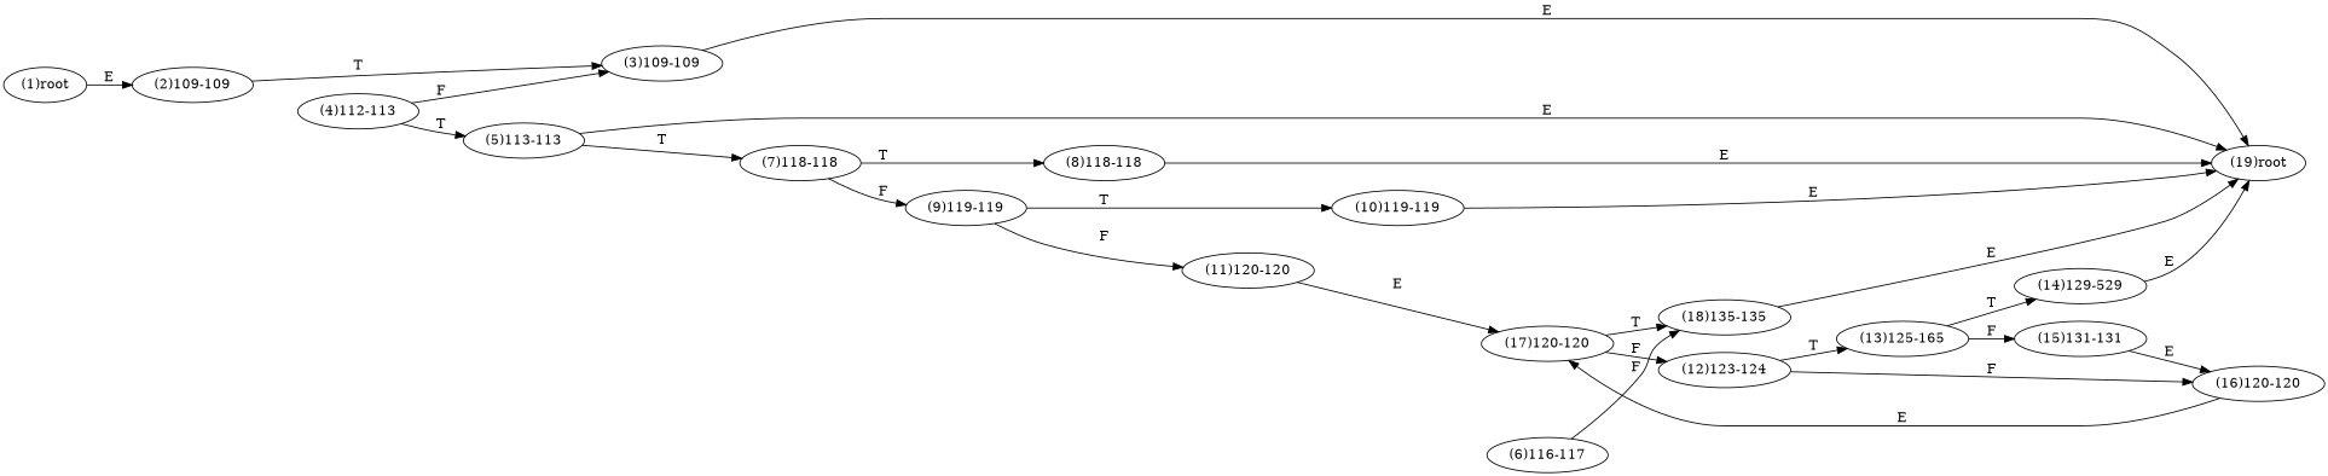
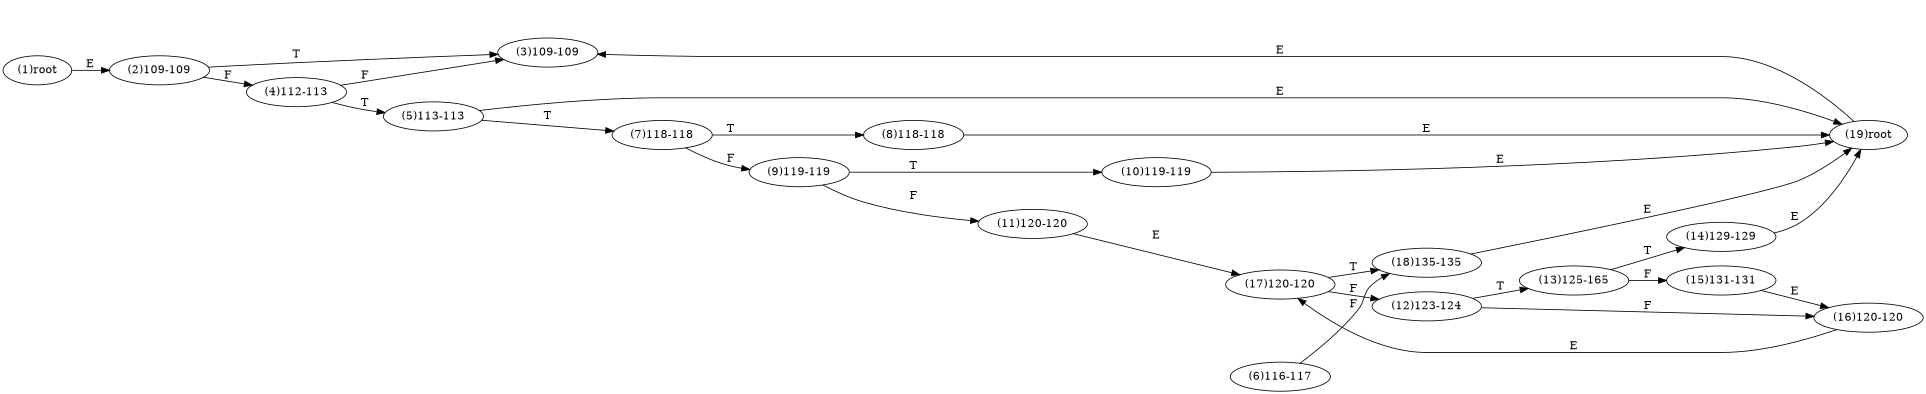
  digraph {
    rankdir=LR
    n1 [label="(1)root"]
    n2 [label="(2)109-109"]
    n3 [label="(3)109-109"]
    n4 [label="(4)112-113"]
    n5 [label="(19)root"]
    n6 [label="(5)113-113"]
    n7 [label="(7)118-118"]
    n8 [label="(6)116-117"]
    n9 [label="(18)135-135"]
    n10 [label="(8)118-118"]
    n11 [label="(9)119-119"]
    n12 [label="(10)119-119"]
    n13 [label="(11)120-120"]
    n14 [label="(17)120-120"]
    n15 [label="(12)123-124"]
    n16 [label="(13)125-165"]
    n17 [label="(16)120-120"]
-   n18 [label="(14)129-529"]
+   n18 [label="(14)129-129"]
    n19 [label="(15)131-131"]
    n1 -> n2 [label=E]
    n2 -> n3 [label=T]
-   n3 -> n5 [label=E]
+   n2 -> n4 [label=F]
+   n5 -> n3 [label=E]
    n4 -> n3 [label=F]
    n4 -> n6 [label=T]
    n6 -> n5 [label=E]
    n6 -> n7 [label=T]
    n7 -> n10 [label=T]
    n7 -> n11 [label=F]
    n8 -> n9 [label=F]
    n9 -> n5 [label=E]
    n10 -> n5 [label=E]
    n11 -> n12 [label=T]
    n11 -> n13 [label=F]
    n12 -> n5 [label=E]
    n13 -> n14 [label=E]
    n14 -> n9 [label=T]
    n14 -> n15 [label=F]
    n15 -> n16 [label=T]
    n15 -> n17 [label=F]
    n16 -> n18 [label=T]
    n16 -> n19 [label=F]
    n17 -> n14 [label=E]
    n18 -> n5 [label=E]
    n19 -> n17 [label=E]
  }
